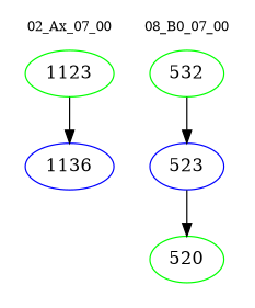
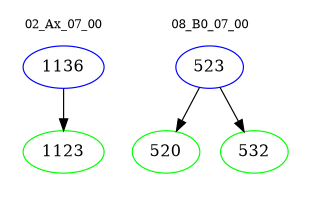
  digraph {
    node [color=green]
    edge [color=black]
    n1 [color=blue label=1136]
    n2 [label=1123]
    n3 [color=blue label=523]
    n4 [label=520]
    n5 [label=532]
    subgraph cluster_1 {
      color=white
      fontsize=10
      label="02_Ax_07_00"
      n1
      n2
    }
    subgraph cluster_2 {
      color=white
      fontsize=10
      label="08_B0_07_00"
      n3
      n4
      n5
    }
-   n2 -> n1
+   n1 -> n2
    n3 -> n4
-   n5 -> n3
+   n3 -> n5
  }
